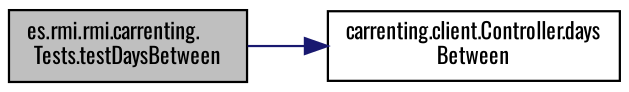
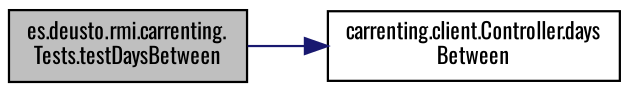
  digraph {
    rankdir=LR
    fontname=Oswald
    node [color=black fontname=Oswald fontsize=10 shape=record style=filled]
-   n1 [fillcolor=grey75 fontcolor=black height=0.2 label="es.rmi.rmi.carrenting.\lTests.testDaysBetween" width=0.4]
+   n1 [fillcolor=grey75 fontcolor=black height=0.2 label="es.deusto.rmi.carrenting.\lTests.testDaysBetween" width=0.4]
    n2 [fillcolor=white height=0.2 label="carrenting.client.Controller.days\lBetween" width=0.4]
    n1 -> n2 [color=midnightblue fontname=Oswald fontsize=10 labelfontname=Helvetica labelfontsize=10 style=solid]
  }
